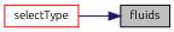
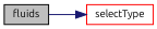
  digraph {
    rankdir=LR
    fontname=Ubuntu
    node [fontname=Ubuntu fontsize=10 shape=record]
    n1 [color=black fillcolor=grey75 fontcolor=black height=0.2 label=fluids style=filled width=0.4]
    n2 [color=red height=0.2 label=selectType width=0.4]
-   n2 -> n1 [color=midnightblue fontname=Ubuntu fontsize=10 labelfontname=FreeSans labelfontsize=10 style=solid]
+   n1 -> n2 [color=midnightblue fontname=Ubuntu fontsize=10 labelfontname=FreeSans labelfontsize=10 style=solid]
  }
